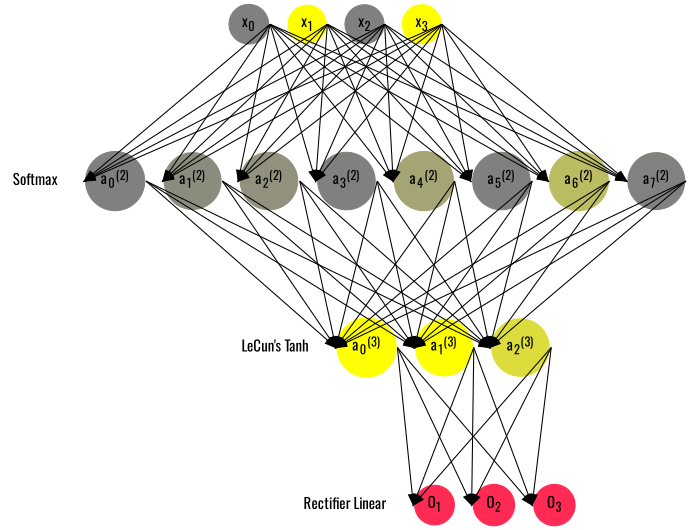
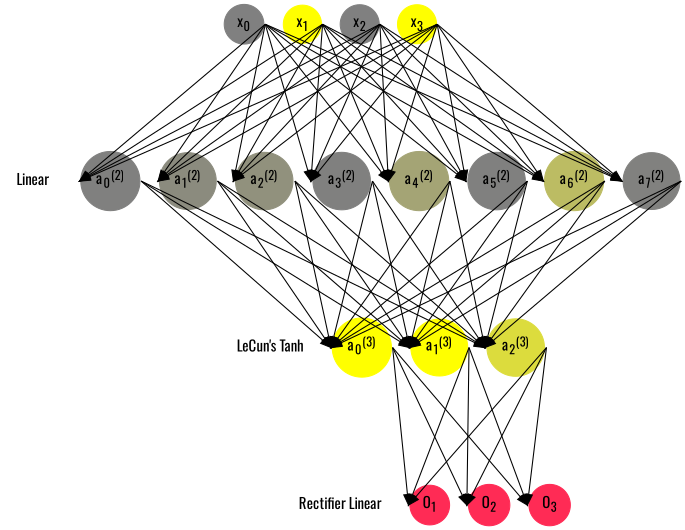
  digraph {
    rankdir=TB
    ranksep=1.4
    splines=false
    fontname=Oswald
    node [shape=circle style=filled fontname=Oswald]
    edge [headport=w style=solid tailport=e fontname=Oswald]
    n1 [color="0.1667, 0.0, 0.5" fillcolor="0.1667, 0.0, 0.5" label=<x<sub>0</sub>>]
    n2 [color="0.1667, 1.0, 1.0" fillcolor="0.1667, 1.0, 1.0" label=<x<sub>1</sub>>]
    n3 [color="0.1667, 0.0, 0.5" fillcolor="0.1667, 0.0, 0.5" label=<x<sub>2</sub>>]
    n4 [color="0.1667, 1.0, 1.0" fillcolor="0.1667, 1.0, 1.0" label=<x<sub>3</sub>>]
    n5 [color="0.1667, 0.001347, 0.500674" fillcolor="0.1667, 0.001347, 0.500674" label=<a<sub>0</sub><sup>(2)</sup>>]
    n6 [color="0.1667, 0.089507, 0.544754" fillcolor="0.1667, 0.089507, 0.544754" label=<a<sub>1</sub><sup>(2)</sup>>]
    n7 [color="0.1667, 0.132980, 0.566490" fillcolor="0.1667, 0.132980, 0.566490" label=<a<sub>2</sub><sup>(2)</sup>>]
    n8 [color="0.1667, 0.003637, 0.501819" fillcolor="0.1667, 0.003637, 0.501819" label=<a<sub>3</sub><sup>(2)</sup>>]
    n9 [color="0.1667, 0.283207, 0.641603" fillcolor="0.1667, 0.283207, 0.641603" label=<a<sub>4</sub><sup>(2)</sup>>]
    n10 [color="0.1667, 0.004744, 0.502372" fillcolor="0.1667, 0.004744, 0.502372" label=<a<sub>5</sub><sup>(2)</sup>>]
    n11 [color="0.1667, 0.469352, 0.734676" fillcolor="0.1667, 0.469352, 0.734676" label=<a<sub>6</sub><sup>(2)</sup>>]
    n12 [color="0.1667, 0.015226, 0.507613" fillcolor="0.1667, 0.015226, 0.507613" label=<a<sub>7</sub><sup>(2)</sup>>]
    n13 [color="0.1667, 1.291789, 1.145895" fillcolor="0.1667, 1.291789, 1.145895" label=<a<sub>0</sub><sup>(3)</sup>>]
    n14 [color="0.1667, 1.087422, 1.043711" fillcolor="0.1667, 1.087422, 1.043711" label=<a<sub>1</sub><sup>(3)</sup>>]
    n15 [color="0.1667, 0.722368, 0.861184" fillcolor="0.1667, 0.722368, 0.861184" label=<a<sub>2</sub><sup>(3)</sup>>]
    n16 [color="0.9667, 0.83, 1.0" fillcolor="0.9667, 0.83, 1.0" label=<O<sub>1</sub>>]
    n17 [color="0.9667, 0.83, 1.0" fillcolor="0.9667, 0.83, 1.0" label=<O<sub>2</sub>>]
    n18 [color="0.9667, 0.83, 1.0" fillcolor="0.9667, 0.83, 1.0" label=<O<sub>3</sub>>]
-   n19 [label=Softmax shape=plaintext style=""]
+   n19 [label=Linear shape=plaintext style=""]
    n20 [label="LeCun's Tanh" shape=plaintext style=""]
    n21 [label="Rectifier Linear" shape=plaintext style=""]
    subgraph sub_1 {
      n1
    }
    subgraph sub_2 {
      n2
    }
    subgraph sub_3 {
      n3
    }
    subgraph sub_4 {
      n4
    }
    subgraph sub_5 {
      n5
    }
    subgraph sub_6 {
      n6
    }
    subgraph sub_7 {
      n7
    }
    subgraph sub_8 {
      n8
    }
    subgraph sub_9 {
      n9
    }
    subgraph sub_10 {
      n10
    }
    subgraph sub_11 {
      n11
    }
    subgraph sub_12 {
      n12
    }
    subgraph sub_13 {
      n13
    }
    subgraph sub_14 {
      n14
    }
    subgraph sub_15 {
      n15
    }
    subgraph sub_16 {
      n16
    }
    subgraph sub_17 {
      n17
    }
    subgraph sub_18 {
      n18
    }
    subgraph sub_19 {
      rank=same
      n1
      n2
      n3
      n4
    }
    subgraph sub_20 {
      rank=same
      n5
      n6
      n7
      n8
      n9
      n10
      n11
      n12
    }
    subgraph sub_21 {
      rank=same
      n13
      n14
      n15
    }
    subgraph sub_22 {
      rank=same
      n16
      n17
      n18
    }
    subgraph sub_23 {
      rank=same
      n5
      n19
    }
    subgraph sub_24 {
      rank=same
      n13
      n20
    }
    subgraph sub_25 {
      rank=same
      n16
      n21
    }
    n1 -> n2 [style=invis]
    n1 -> n5
    n1 -> n6
    n1 -> n7
    n1 -> n8
    n1 -> n9
    n1 -> n10
    n1 -> n11
    n1 -> n12
    n2 -> n3 [style=invis]
    n2 -> n5
    n2 -> n6
    n2 -> n7
    n2 -> n8
    n2 -> n9
    n2 -> n10
    n2 -> n11
    n2 -> n12
    n3 -> n4 [style=invis]
    n3 -> n5
    n3 -> n6
    n3 -> n7
    n3 -> n8
    n3 -> n9
    n3 -> n10
    n3 -> n11
    n3 -> n12
    n4 -> n5
    n4 -> n6
    n4 -> n7
    n4 -> n8
    n4 -> n9
    n4 -> n10
    n4 -> n11
    n4 -> n12
    n5 -> n6 [style=invis]
    n5 -> n13
    n5 -> n14
    n5 -> n15
    n6 -> n7 [style=invis]
    n6 -> n13
    n6 -> n14
    n6 -> n15
    n7 -> n8 [style=invis]
    n7 -> n13
    n7 -> n14
    n7 -> n15
    n8 -> n9 [style=invis]
    n8 -> n13
    n8 -> n14
    n8 -> n15
    n9 -> n10 [style=invis]
    n9 -> n13
    n9 -> n14
    n9 -> n15
    n10 -> n11 [style=invis]
    n10 -> n13
    n10 -> n14
    n10 -> n15
    n11 -> n12 [style=invis]
    n11 -> n13
    n11 -> n14
    n11 -> n15
    n12 -> n13
    n12 -> n14
    n12 -> n15
    n13 -> n14 [style=invis]
    n13 -> n16
    n13 -> n17
    n13 -> n18
    n14 -> n15 [style=invis]
    n14 -> n16
    n14 -> n17
    n14 -> n18
    n15 -> n16
    n15 -> n17
    n15 -> n18
    n16 -> n17 [style=invis]
    n17 -> n18 [style=invis]
    n19 -> n5 [style=invis]
    n20 -> n13 [style=invis]
    n21 -> n16 [style=invis]
  }
